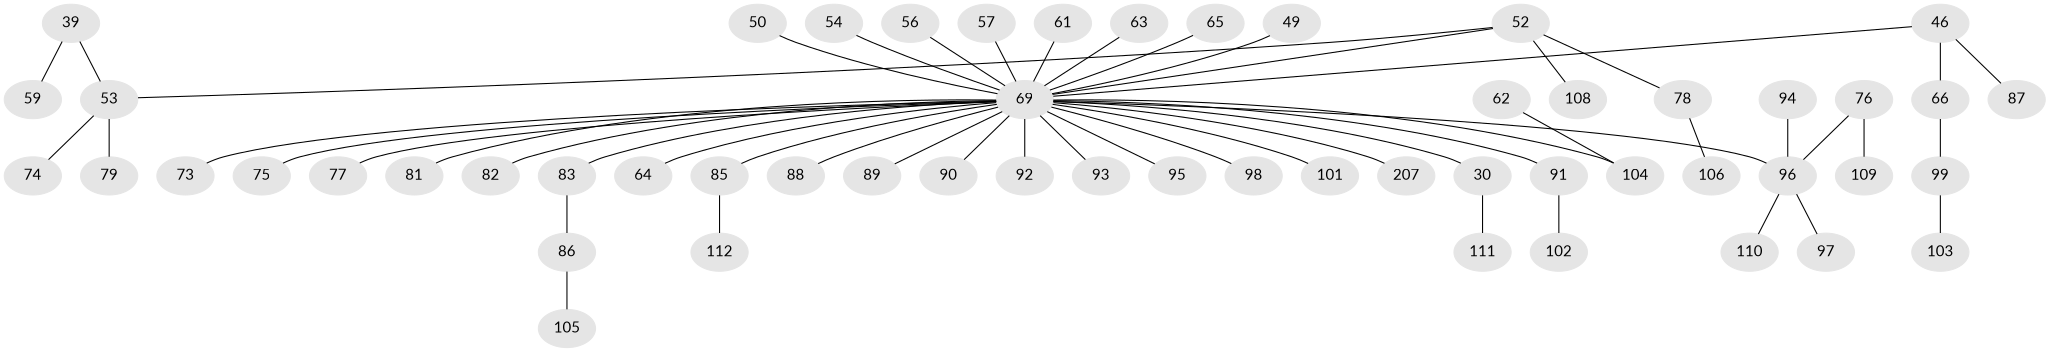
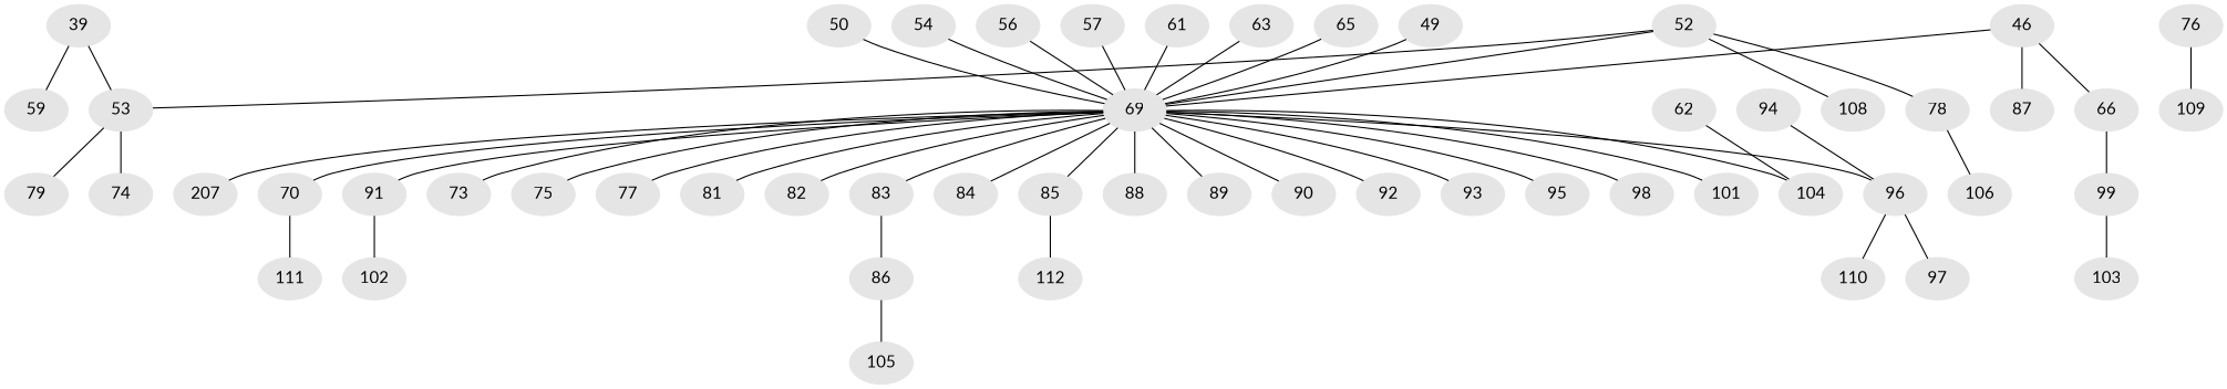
  graph {
    fontname=Lato
    node [color=gray90 fontname=Lato style=filled]
    edge [fontname=Lato]
    53 [super="+30"]
    74
    79
    39
    59
    46
    66
    69 [super="+68+42"]
    87
    99
    104 [super="+51"]
-   70 [label=30]
+   70
    n13 [label=91]
    73
    75
    77
    81
    82
    83
-   84 [label=64]
+   84
    85
    88
    89
    90
    92
    93
    95
    96 [super="+72+80+91"]
    98
    101
    n31 [label=207]
    49
    50
    52 [super="+27+13+23"]
    78
    108
    106
    54
    56
    57
    61
    62
    63
    65
    103
    111
    102
    86
    112
    97
    110
    76
    109
    105
    94
    53 -- 74
    53 -- 79
    39 -- 53
    39 -- 59
    46 -- 66
    46 -- 69
    46 -- 87
    66 -- 99
    69 -- 104
    69 -- 70
    69 -- n13
    69 -- 73
    69 -- 75
    69 -- 77
    69 -- 81
    69 -- 82
    69 -- 83
    69 -- 84
    69 -- 85
    69 -- 88
    69 -- 89
    69 -- 90
    69 -- 92
    69 -- 93
    69 -- 95
    69 -- 96
    69 -- 98
    69 -- 101
    69 -- n31
    99 -- 103
    70 -- 111
    n13 -- 102
    83 -- 86
    85 -- 112
    96 -- 97
    96 -- 110
    49 -- 69
    50 -- 69
    52 -- 53
    52 -- 69
    52 -- 78
    52 -- 108
    78 -- 106
    54 -- 69
    56 -- 69
    57 -- 69
    61 -- 69
    62 -- 104
    63 -- 69
    65 -- 69
    86 -- 105
-   76 -- 96
    76 -- 109
    94 -- 96
  }
